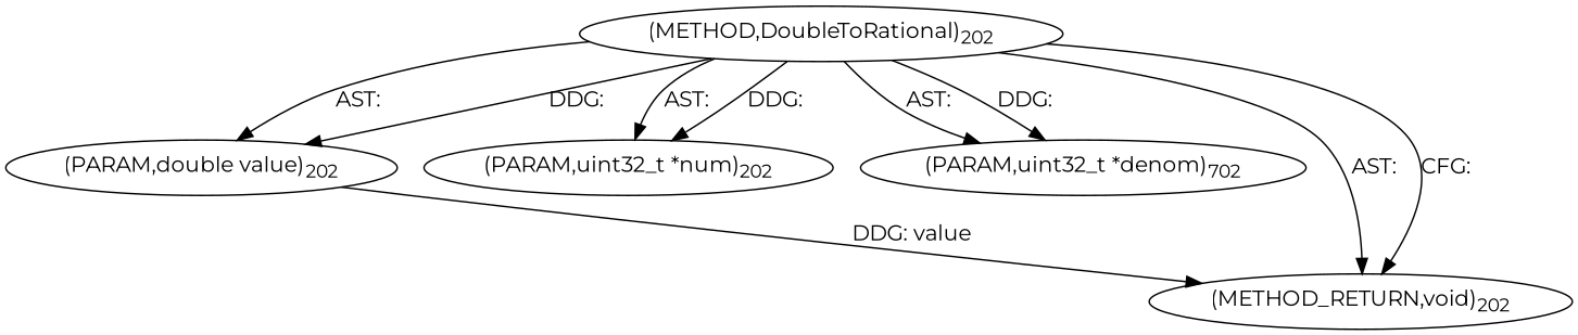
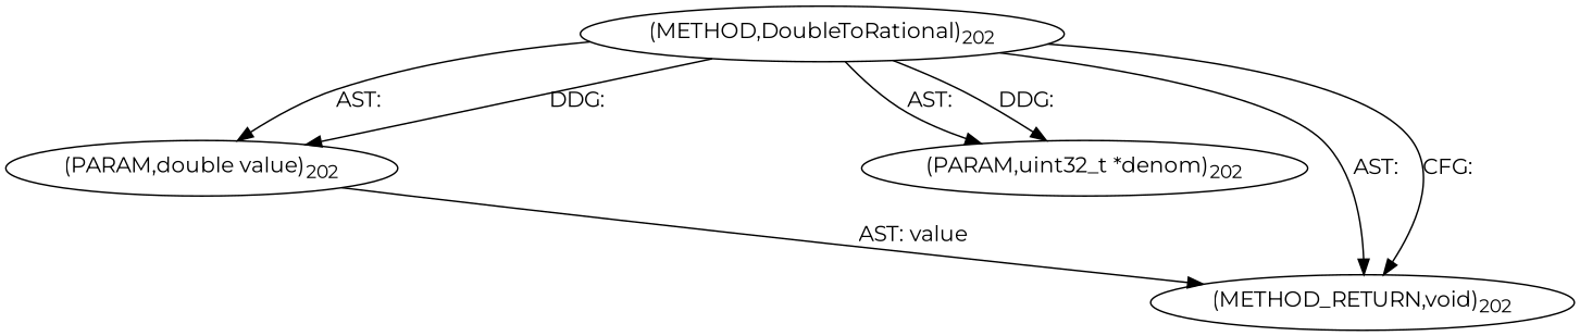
  digraph {
    fontname=Montserrat
    node [fontname=Montserrat]
    edge [fontname=Montserrat]
    n1 [label=<(METHOD,DoubleToRational)<SUB>202</SUB>>]
    n2 [label=<(PARAM,double value)<SUB>202</SUB>>]
-   n3 [label=<(PARAM,uint32_t *num)<SUB>202</SUB>>]
-   n4 [label=<(PARAM,uint32_t *denom)<SUB>702</SUB>>]
+   n4 [label=<(PARAM,uint32_t *denom)<SUB>202</SUB>>]
    n5 [label=<(METHOD_RETURN,void)<SUB>202</SUB>>]
    n1 -> n2 [label="AST: "]
    n1 -> n2 [label="DDG: "]
-   n1 -> n3 [label="AST: "]
-   n1 -> n3 [label="DDG: "]
    n1 -> n4 [label="AST: "]
    n1 -> n4 [label="DDG: "]
    n1 -> n5 [label="AST: "]
    n1 -> n5 [label="CFG: "]
-   n2 -> n5 [label="DDG: value"]
+   n2 -> n5 [label="AST: value"]
  }
